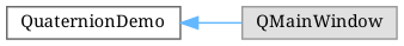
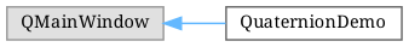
  digraph {
    rankdir=LR
    fontname="Noto Serif"
    node [fontname="Noto Serif" fontsize=10 shape=box style=filled]
    n1 [color=grey60 fillcolor="#E0E0E0" height=0.2 label=QMainWindow width=0.4]
    n2 [color=grey40 fillcolor=white height=0.2 label=QuaternionDemo width=0.4]
-   n2 -> n1 [color=steelblue1 dir=back fontname="Noto Serif" fontsize=10 labelfontname=Helvetica labelfontsize=10 style=solid]
+   n1 -> n2 [color=steelblue1 dir=back fontname="Noto Serif" fontsize=10 labelfontname=Helvetica labelfontsize=10 style=solid]
  }
